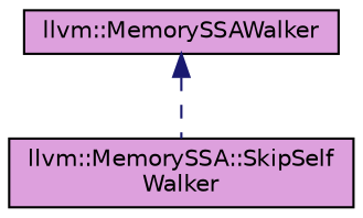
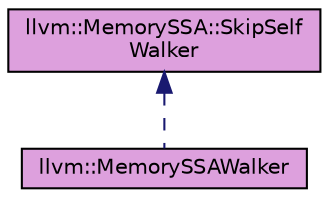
  digraph {
    node [color=black fillcolor=plum fontname=Helvetica fontsize=10 shape=record style=filled]
    n1 [fontcolor=black height=0.2 label="llvm::MemorySSA::SkipSelf\lWalker" width=0.4]
    n2 [height=0.2 label="llvm::MemorySSAWalker" width=0.4]
-   n2 -> n1 [color=midnightblue dir=back fontname=Helvetica fontsize=10 labelfontname=Helvetica labelfontsize=10 style=dashed]
+   n1 -> n2 [color=midnightblue dir=back fontname=Helvetica fontsize=10 labelfontname=Helvetica labelfontsize=10 style=dashed]
  }
